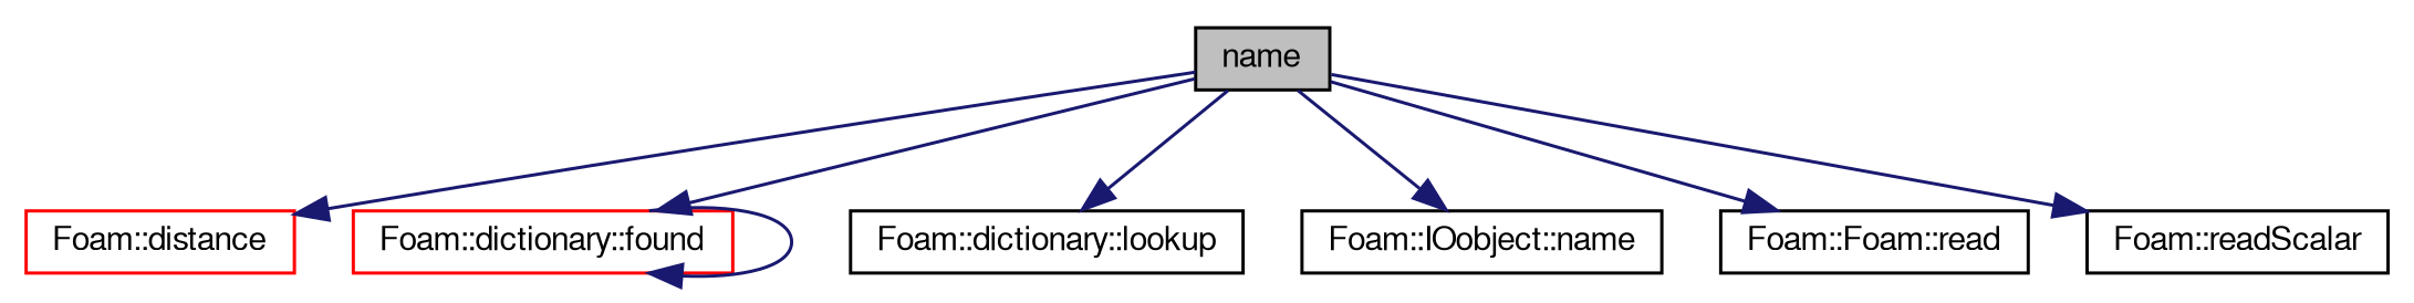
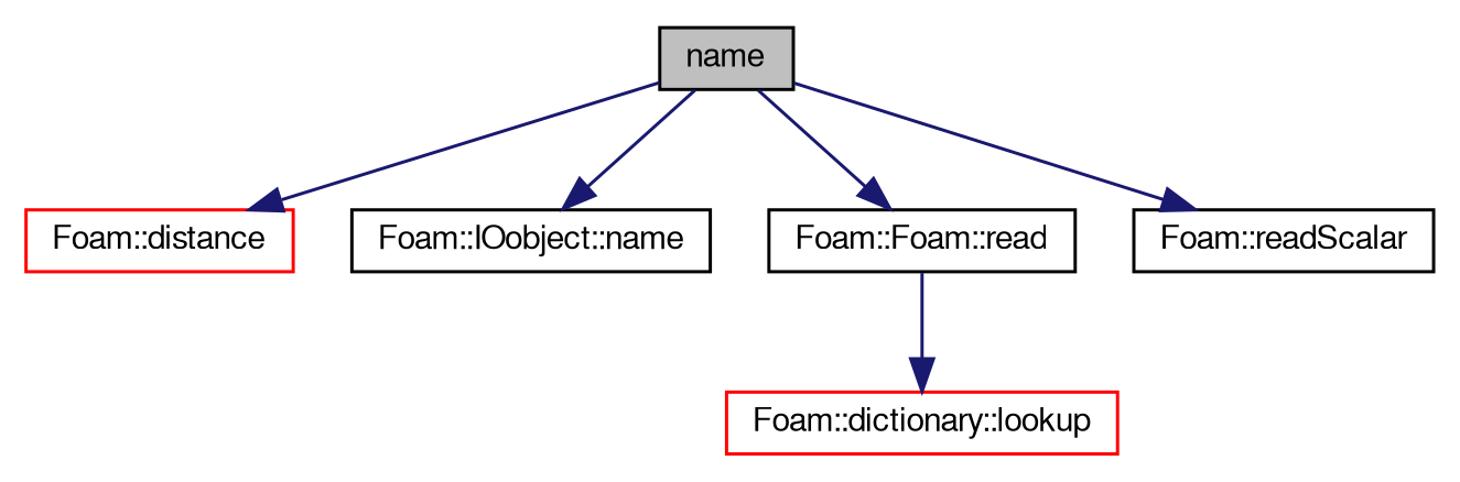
  digraph {
    rankdir=TB
    node [color=black fontname=FreeSans fontsize=10 shape=record]
    edge [color=midnightblue fontname=FreeSans fontsize=10 labelfontname=FreeSans labelfontsize=10 style=solid]
    n1 [fillcolor=grey75 fontcolor=black height=0.2 label=name style=filled width=0.4]
    n2 [color=red height=0.2 label="Foam::distance" width=0.4]
-   n3 [color=red height=0.2 label="Foam::dictionary::found" width=0.4]
-   n4 [height=0.2 label="Foam::dictionary::lookup" width=0.4]
+   n4 [color=red height=0.2 label="Foam::dictionary::lookup" width=0.4]
    n5 [height=0.2 label="Foam::IOobject::name" width=0.4]
    n6 [height=0.2 label="Foam::Foam::read" width=0.4]
    n7 [height=0.2 label="Foam::readScalar" width=0.4]
    n1 -> n2
-   n1 -> n3
-   n1 -> n4
+   n6 -> n4
    n1 -> n5
    n1 -> n6
    n1 -> n7
-   n3 -> n3
  }
